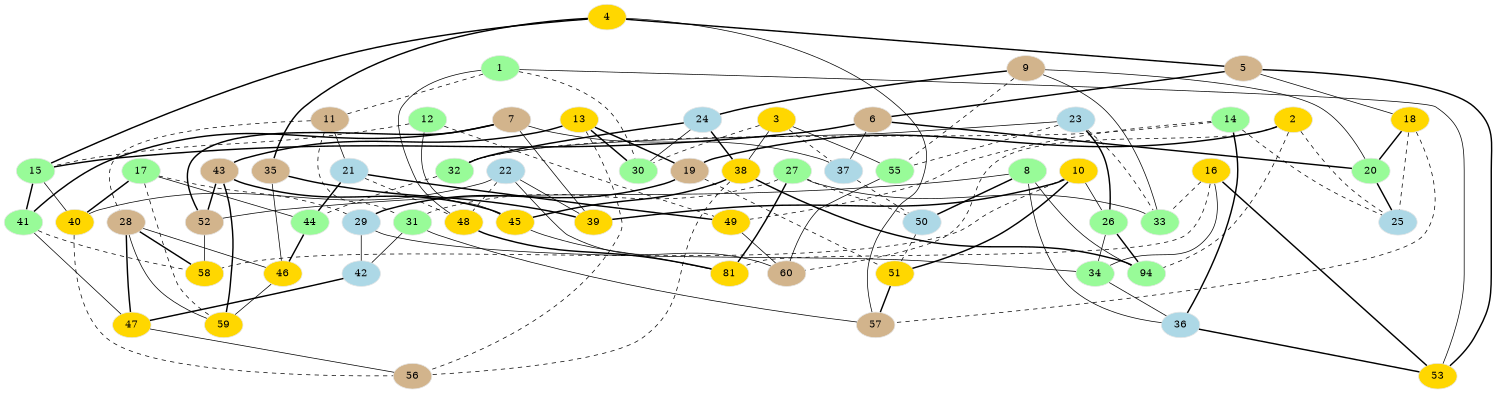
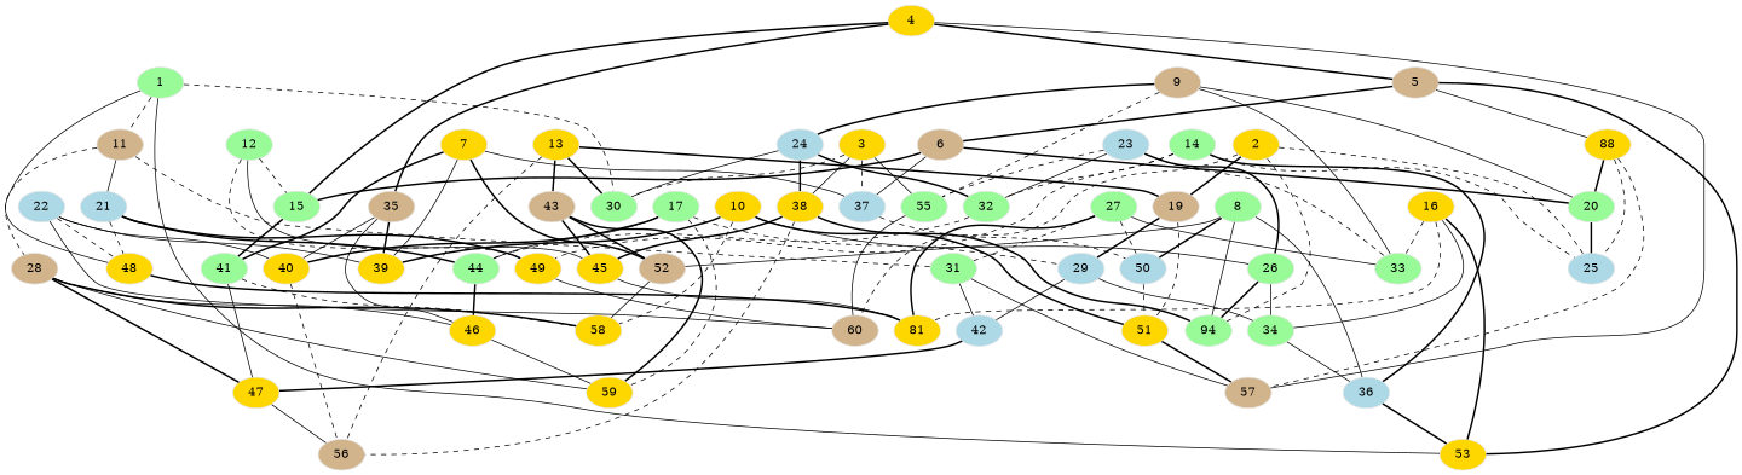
  graph {
    node [color=gray90 fillcolor=gold style=filled]
    edge [style=bold]
    1 [fillcolor=palegreen]
    11 [fillcolor=tan]
    30 [fillcolor=palegreen]
    48
    53
    21 [fillcolor=lightblue]
    28 [fillcolor=tan]
    31 [fillcolor=palegreen]
    n9 [label=81]
    19 [fillcolor=tan]
    2
    25 [fillcolor=lightblue]
    n13 [fillcolor=palegreen label=94]
    60 [fillcolor=tan]
    51
    29 [fillcolor=lightblue]
    3
    37 [fillcolor=lightblue]
    55 [fillcolor=palegreen]
    38
    12 [fillcolor=palegreen]
    15 [fillcolor=palegreen]
    45
    49
    50 [fillcolor=lightblue]
    5 [fillcolor=tan]
    4
    35 [fillcolor=tan]
    57 [fillcolor=tan]
    6 [fillcolor=tan]
-   18
+   18 [label=88]
    41 [fillcolor=palegreen]
    39
    40
    46
    20 [fillcolor=palegreen]
-   7 [fillcolor=tan]
+   7
    52 [fillcolor=tan]
    58
    47
    8 [fillcolor=palegreen]
    36 [fillcolor=lightblue]
    9 [fillcolor=tan]
    24 [fillcolor=lightblue]
    33 [fillcolor=palegreen]
    32 [fillcolor=palegreen]
    10
    26 [fillcolor=palegreen]
    34 [fillcolor=palegreen]
    44 [fillcolor=palegreen]
    59
    42 [fillcolor=lightblue]
    13
    43 [fillcolor=tan]
    56 [fillcolor=tan]
    14 [fillcolor=palegreen]
    16
    17 [fillcolor=palegreen]
    22 [fillcolor=lightblue]
    23 [fillcolor=lightblue]
    27 [fillcolor=palegreen]
    1 -- 11 [style=dashed]
    1 -- 30 [style=dashed]
    1 -- 48 [style=solid]
    1 -- 53 [style=solid]
    11 -- 21 [style=solid]
    11 -- 28 [style=dashed]
    11 -- 31 [style=dashed]
    48 -- n9
    21 -- 48 [style=dashed]
    21 -- 49
    21 -- 44
    28 -- 46 [style=solid]
    28 -- 58
    28 -- 47
    28 -- 59 [style=solid]
    31 -- 57 [style=solid]
    31 -- 42 [style=solid]
    19 -- 51 [style=dashed]
    19 -- 29
    2 -- 19
    2 -- 25 [style=dashed]
    2 -- n13 [style=dashed]
    2 -- 60 [style=dashed]
    51 -- 57
    29 -- 34 [style=solid]
    29 -- 42 [style=solid]
    3 -- 30 [style=dashed]
    3 -- 37 [style=dashed]
    3 -- 55 [style=solid]
    3 -- 38 [style=solid]
    37 -- 50 [style=dashed]
    55 -- 60 [style=solid]
    38 -- n13
    38 -- 45
    38 -- 56 [style=dashed]
    12 -- 15 [style=dashed]
    12 -- 45 [style=solid]
    12 -- 49 [style=dashed]
    15 -- 41
    45 -- n9 [style=solid]
    49 -- 60 [style=solid]
    50 -- 51 [style=dashed]
    5 -- 53
    5 -- 6
    5 -- 18 [style=solid]
    4 -- 15
    4 -- 5
    4 -- 35
    4 -- 57 [style=solid]
    35 -- 39
-   15 -- 40 [style=solid]
+   35 -- 40 [style=solid]
    35 -- 46 [style=solid]
    6 -- 37 [style=solid]
    6 -- 15
    6 -- 20
    18 -- 25 [style=dashed]
    18 -- 57 [style=dashed]
    18 -- 20
    41 -- 58 [style=dashed]
    41 -- 47 [style=solid]
    40 -- 56 [style=dashed]
    46 -- 59 [style=solid]
    20 -- 25
    7 -- 37 [style=solid]
    7 -- 41
    7 -- 39 [style=solid]
    7 -- 52
    52 -- 58 [style=solid]
    47 -- 56 [style=solid]
    8 -- n13 [style=solid]
    8 -- 50
    8 -- 52 [style=solid]
    8 -- 36 [style=solid]
    36 -- 53
    9 -- 55 [style=dashed]
    9 -- 20 [style=solid]
    9 -- 24
    9 -- 33 [style=solid]
    24 -- 30 [style=solid]
    24 -- 38
    24 -- 32
    32 -- 44 [style=dashed]
    10 -- 51
    10 -- 39
    10 -- 58 [style=dashed]
    10 -- 26 [style=solid]
    26 -- n13
    26 -- 34 [style=solid]
    34 -- 36 [style=solid]
    44 -- 46
    42 -- 47
    13 -- 30
    13 -- 19
    13 -- 43
    13 -- 56 [style=dashed]
    43 -- 45
    43 -- 52
    43 -- 59
    14 -- 25 [style=dashed]
    14 -- 49 [style=dashed]
    14 -- 36
    14 -- 32 [style=dashed]
    16 -- 53
    16 -- n9 [style=dashed]
    16 -- 33 [style=dashed]
    16 -- 34 [style=solid]
    17 -- 29 [style=dashed]
    17 -- 40
    17 -- 44 [style=solid]
    17 -- 59 [style=dashed]
    22 -- 48 [style=dashed]
    22 -- 60 [style=solid]
    22 -- 39 [style=solid]
    22 -- 40 [style=solid]
    23 -- 55 [style=dashed]
    23 -- 33 [style=dashed]
    23 -- 32 [style=solid]
    23 -- 26
    27 -- 31 [style=dashed]
    27 -- n9
    27 -- 50 [style=dashed]
    27 -- 33 [style=solid]
  }
